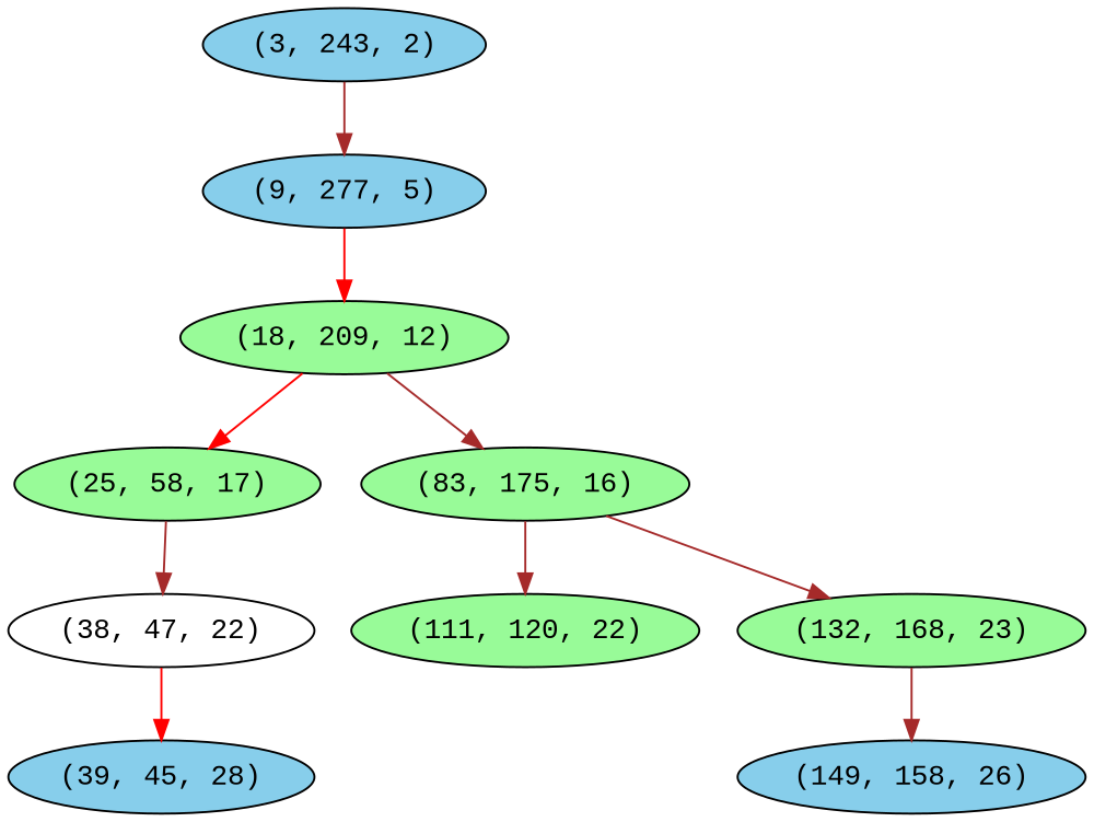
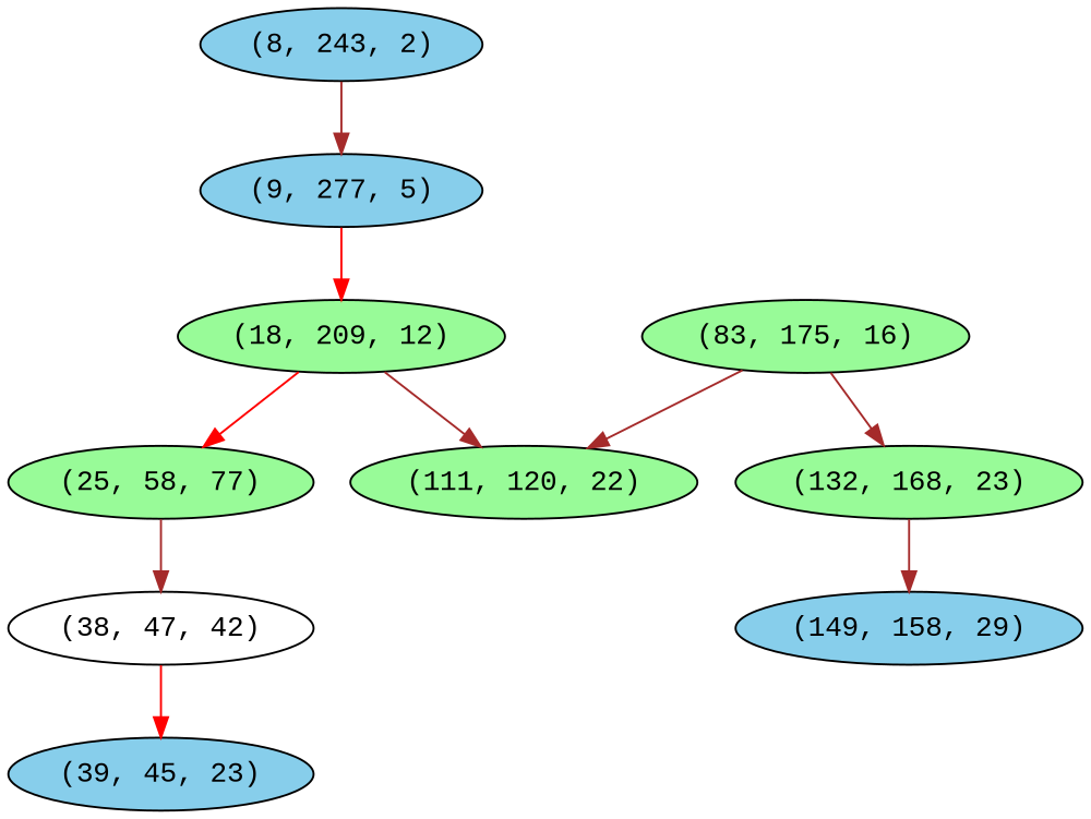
  digraph {
    fontname="Liberation Mono"
    node [fillcolor=palegreen fontname="Liberation Mono" style=filled]
    edge [color=brown fontname="Liberation Mono"]
-   "(3, 243, 2)" [fillcolor=skyblue]
+   "(3, 243, 2)" [fillcolor=skyblue label="(8, 243, 2)"]
    n2 [fillcolor=skyblue label="(9, 277, 5)"]
    "(18, 209, 12)"
-   "(25, 58, 17)"
+   "(25, 58, 17)" [label="(25, 58, 77)"]
    "(83, 175, 16)"
-   "(38, 47, 22)" [fillcolor=white]
+   "(38, 47, 22)" [fillcolor=white label="(38, 47, 42)"]
    "(111, 120, 22)"
    "(132, 168, 23)"
-   "(39, 45, 23)" [fillcolor=skyblue label="(39, 45, 28)"]
-   "(149, 158, 26)" [fillcolor=skyblue]
+   "(39, 45, 23)" [fillcolor=skyblue]
+   "(149, 158, 26)" [fillcolor=skyblue label="(149, 158, 29)"]
    "(3, 243, 2)" -> n2
    n2 -> "(18, 209, 12)" [color=red]
    "(18, 209, 12)" -> "(25, 58, 17)" [color=red]
-   "(18, 209, 12)" -> "(83, 175, 16)"
+   "(18, 209, 12)" -> "(111, 120, 22)"
    "(25, 58, 17)" -> "(38, 47, 22)"
    "(83, 175, 16)" -> "(111, 120, 22)"
    "(83, 175, 16)" -> "(132, 168, 23)"
    "(38, 47, 22)" -> "(39, 45, 23)" [color=red]
    "(132, 168, 23)" -> "(149, 158, 26)"
  }
